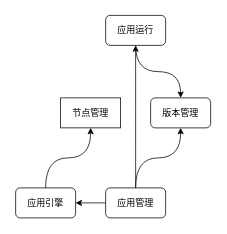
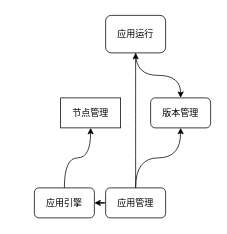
  <mxCell id="0" />
  <mxCell id="1" parent="0" />
  <mxCell id="2" value="节点管理" style="whiteSpace=wrap;html=1;rounded=0;" vertex="1" parent="1"><mxGeometry x="80" y="130" width="80" height="40" as="geometry" /></mxCell>
  <mxCell id="3" value="版本管理" style="rounded=1;whiteSpace=wrap;html=1;" vertex="1" parent="1"><mxGeometry x="200" y="130" width="80" height="40" as="geometry" /></mxCell>
  <mxCell id="4" style="edgeStyle=orthogonalEdgeStyle;rounded=0;orthogonalLoop=1;jettySize=auto;html=1;entryX=0.5;entryY=1;entryDx=0;entryDy=0;curved=1;" edge="1" parent="1" source="7" target="3"><mxGeometry relative="1" as="geometry" /></mxCell>
  <mxCell id="5" style="edgeStyle=orthogonalEdgeStyle;rounded=0;orthogonalLoop=1;jettySize=auto;html=1;curved=1;" edge="1" parent="1" source="7" target="9"><mxGeometry relative="1" as="geometry" /></mxCell>
  <mxCell id="6" style="edgeStyle=orthogonalEdgeStyle;rounded=0;orthogonalLoop=1;jettySize=auto;html=1;entryX=1;entryY=0.5;entryDx=0;entryDy=0;curved=1;" edge="1" parent="1" source="7" target="11"><mxGeometry relative="1" as="geometry" /></mxCell>
  <mxCell id="7" value="应用管理" style="rounded=1;whiteSpace=wrap;html=1;" vertex="1" parent="1"><mxGeometry x="140" y="250" width="80" height="40" as="geometry" /></mxCell>
  <mxCell id="8" style="edgeStyle=orthogonalEdgeStyle;rounded=0;orthogonalLoop=1;jettySize=auto;html=1;entryX=0.5;entryY=0;entryDx=0;entryDy=0;curved=1;" edge="1" parent="1" source="9" target="3"><mxGeometry relative="1" as="geometry" /></mxCell>
- <mxCell id="9" value="应用运行" style="rounded=1;whiteSpace=wrap;html=1;" vertex="1" parent="1"><mxGeometry x="140" y="20" width="80" height="40" as="geometry" /></mxCell>
+ <mxCell id="9" value="应用运行" style="rounded=1;whiteSpace=wrap;html=1;" vertex="1" parent="1"><mxGeometry x="140" y="20" width="80" height="50" as="geometry" /></mxCell>
  <mxCell id="10" style="edgeStyle=orthogonalEdgeStyle;rounded=0;orthogonalLoop=1;jettySize=auto;html=1;entryX=0.5;entryY=1;entryDx=0;entryDy=0;curved=1;" edge="1" parent="1" source="11" target="2"><mxGeometry relative="1" as="geometry" /></mxCell>
- <mxCell id="11" value="应用引擎" style="rounded=1;whiteSpace=wrap;html=1;" vertex="1" parent="1"><mxGeometry x="20" y="250" width="80" height="40" as="geometry" /></mxCell>
+ <mxCell id="11" value="应用引擎" style="rounded=1;whiteSpace=wrap;html=1;" vertex="1" parent="1"><mxGeometry x="45" y="250" width="80" height="40" as="geometry" /></mxCell>
